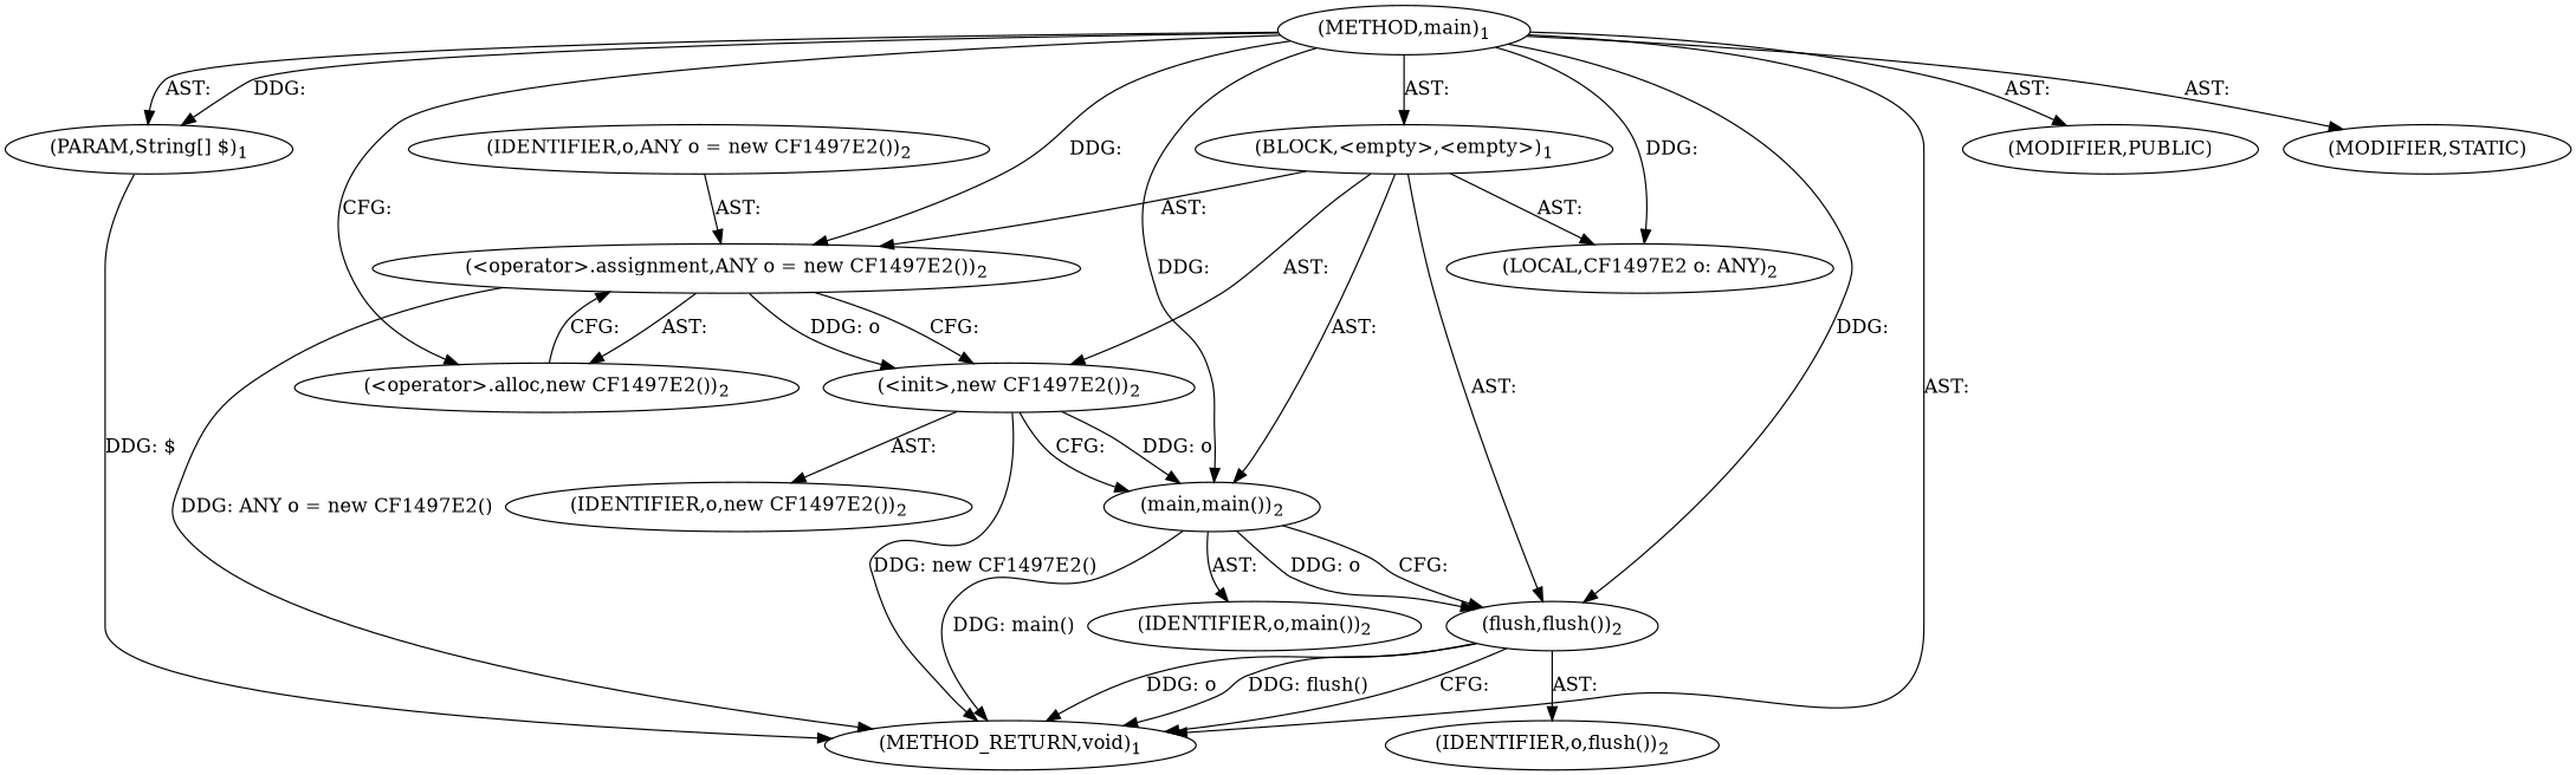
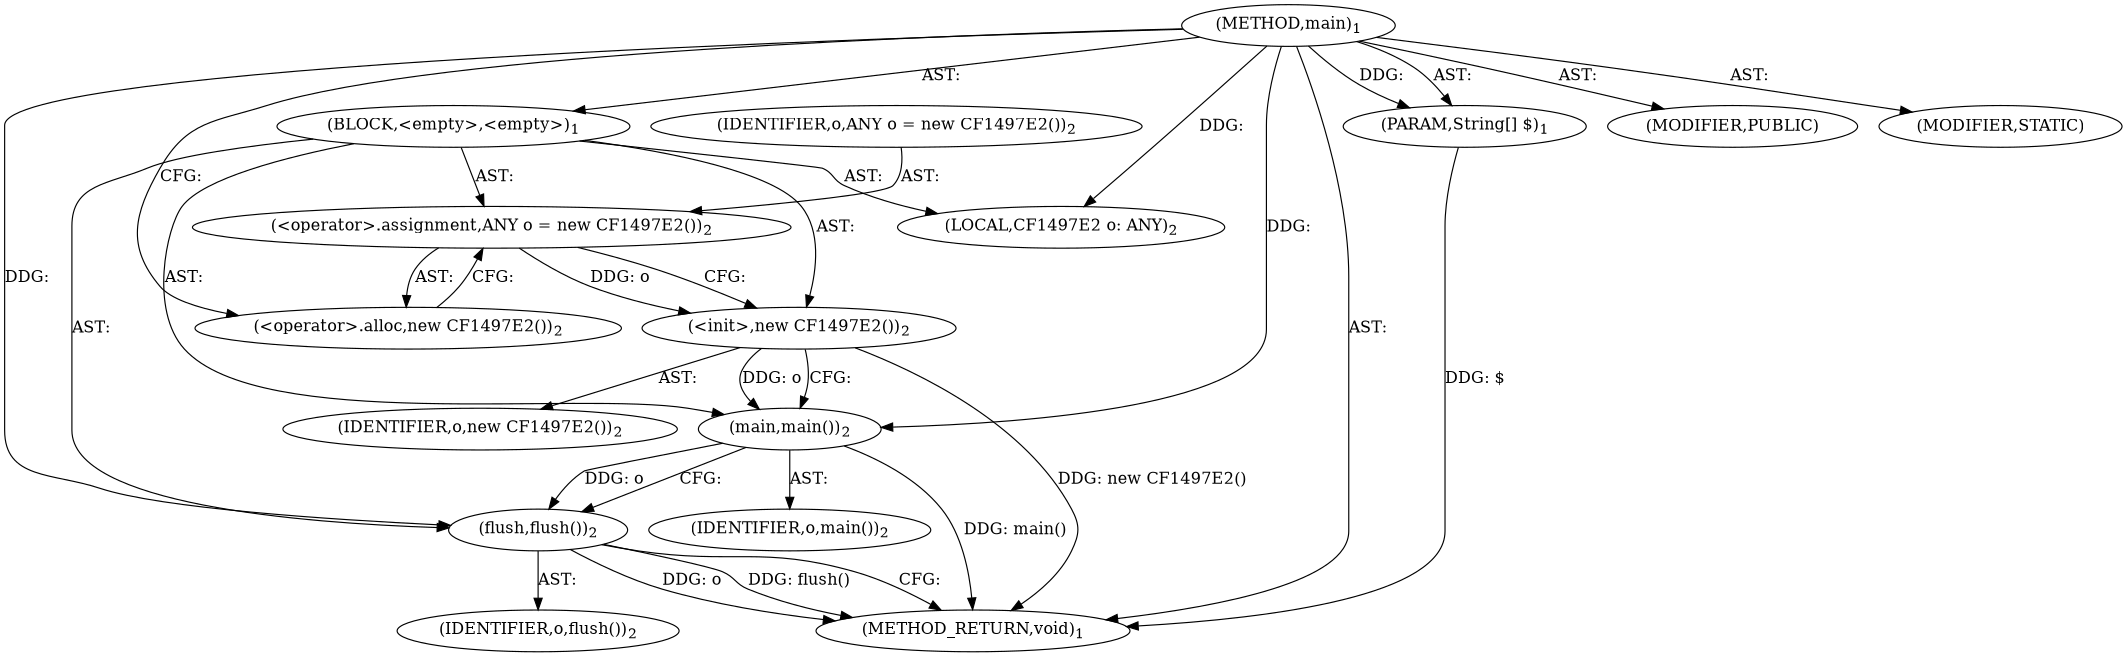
  digraph {
    n1 [label=<(METHOD,main)<SUB>1</SUB>>]
    n2 [label=<(PARAM,String[] $)<SUB>1</SUB>>]
    n3 [label=<(BLOCK,&lt;empty&gt;,&lt;empty&gt;)<SUB>1</SUB>>]
    n4 [label=<(&lt;operator&gt;.assignment,ANY o = new CF1497E2())<SUB>2</SUB>>]
    n5 [label=<(&lt;operator&gt;.alloc,new CF1497E2())<SUB>2</SUB>>]
    n6 [label=<(main,main())<SUB>2</SUB>>]
    n7 [label=<(flush,flush())<SUB>2</SUB>>]
    n8 [label=<(MODIFIER,PUBLIC)>]
    n9 [label=<(MODIFIER,STATIC)>]
    n10 [label=<(METHOD_RETURN,void)<SUB>1</SUB>>]
    n11 [label=<(LOCAL,CF1497E2 o: ANY)<SUB>2</SUB>>]
    n12 [label=<(&lt;init&gt;,new CF1497E2())<SUB>2</SUB>>]
    n13 [label=<(IDENTIFIER,o,new CF1497E2())<SUB>2</SUB>>]
    n14 [label=<(IDENTIFIER,o,main())<SUB>2</SUB>>]
    n15 [label=<(IDENTIFIER,o,flush())<SUB>2</SUB>>]
    n16 [label=<(IDENTIFIER,o,ANY o = new CF1497E2())<SUB>2</SUB>>]
    n1 -> n2 [label="AST: "]
    n1 -> n2 [label="DDG: "]
    n1 -> n3 [label="AST: "]
-   n1 -> n4 [label="DDG: "]
    n1 -> n5 [label="CFG: "]
    n1 -> n6 [label="DDG: "]
    n1 -> n7 [label="DDG: "]
    n1 -> n8 [label="AST: "]
    n1 -> n9 [label="AST: "]
    n1 -> n10 [label="AST: "]
    n1 -> n11 [label="DDG: "]
    n2 -> n10 [label="DDG: $"]
    n3 -> n4 [label="AST: "]
    n3 -> n6 [label="AST: "]
    n3 -> n7 [label="AST: "]
    n3 -> n11 [label="AST: "]
    n3 -> n12 [label="AST: "]
    n4 -> n5 [label="AST: "]
-   n4 -> n10 [label="DDG: ANY o = new CF1497E2()"]
    n4 -> n12 [label="CFG: "]
    n4 -> n12 [label="DDG: o"]
    n5 -> n4 [label="CFG: "]
    n6 -> n7 [label="CFG: "]
    n6 -> n7 [label="DDG: o"]
    n6 -> n10 [label="DDG: main()"]
    n6 -> n14 [label="AST: "]
    n7 -> n10 [label="CFG: "]
    n7 -> n10 [label="DDG: o"]
    n7 -> n10 [label="DDG: flush()"]
    n7 -> n15 [label="AST: "]
    n12 -> n6 [label="CFG: "]
    n12 -> n6 [label="DDG: o"]
    n12 -> n10 [label="DDG: new CF1497E2()"]
    n12 -> n13 [label="AST: "]
    n16 -> n4 [label="AST: "]
  }
